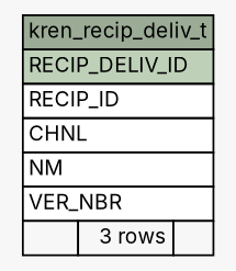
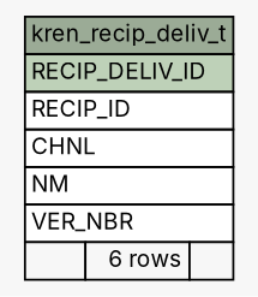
  digraph {
    bgcolor="#f7f7f7"
    fontname=Inter
    fontsize=11
    nodesep=0.18
    rankdir=RL
    ranksep=0.46
-   n1 [fontname=Inter fontsize=11 label=<     <TABLE BORDER="0" CELLBORDER="1" CELLSPACING="0" BGCOLOR="#ffffff">       <TR><TD COLSPAN="3" BGCOLOR="#9bab96" ALIGN="CENTER">kren_recip_deliv_t</TD></TR>       <TR><TD PORT="RECIP_DELIV_ID" COLSPAN="3" BGCOLOR="#bed1b8" ALIGN="LEFT">RECIP_DELIV_ID</TD></TR>       <TR><TD PORT="RECIP_ID" COLSPAN="3" ALIGN="LEFT">RECIP_ID</TD></TR>       <TR><TD PORT="CHNL" COLSPAN="3" ALIGN="LEFT">CHNL</TD></TR>       <TR><TD PORT="NM" COLSPAN="3" ALIGN="LEFT">NM</TD></TR>       <TR><TD PORT="VER_NBR" COLSPAN="3" ALIGN="LEFT">VER_NBR</TD></TR>       <TR><TD ALIGN="LEFT" BGCOLOR="#f7f7f7">  </TD><TD ALIGN="RIGHT" BGCOLOR="#f7f7f7">3 rows</TD><TD ALIGN="RIGHT" BGCOLOR="#f7f7f7">  </TD></TR>     </TABLE>> shape=plaintext]
+   n1 [fontname=Inter fontsize=11 label=<     <TABLE BORDER="0" CELLBORDER="1" CELLSPACING="0" BGCOLOR="#ffffff">       <TR><TD COLSPAN="3" BGCOLOR="#9bab96" ALIGN="CENTER">kren_recip_deliv_t</TD></TR>       <TR><TD PORT="RECIP_DELIV_ID" COLSPAN="3" BGCOLOR="#bed1b8" ALIGN="LEFT">RECIP_DELIV_ID</TD></TR>       <TR><TD PORT="RECIP_ID" COLSPAN="3" ALIGN="LEFT">RECIP_ID</TD></TR>       <TR><TD PORT="CHNL" COLSPAN="3" ALIGN="LEFT">CHNL</TD></TR>       <TR><TD PORT="NM" COLSPAN="3" ALIGN="LEFT">NM</TD></TR>       <TR><TD PORT="VER_NBR" COLSPAN="3" ALIGN="LEFT">VER_NBR</TD></TR>       <TR><TD ALIGN="LEFT" BGCOLOR="#f7f7f7">  </TD><TD ALIGN="RIGHT" BGCOLOR="#f7f7f7">6 rows</TD><TD ALIGN="RIGHT" BGCOLOR="#f7f7f7">  </TD></TR>     </TABLE>> shape=plaintext]
  }
